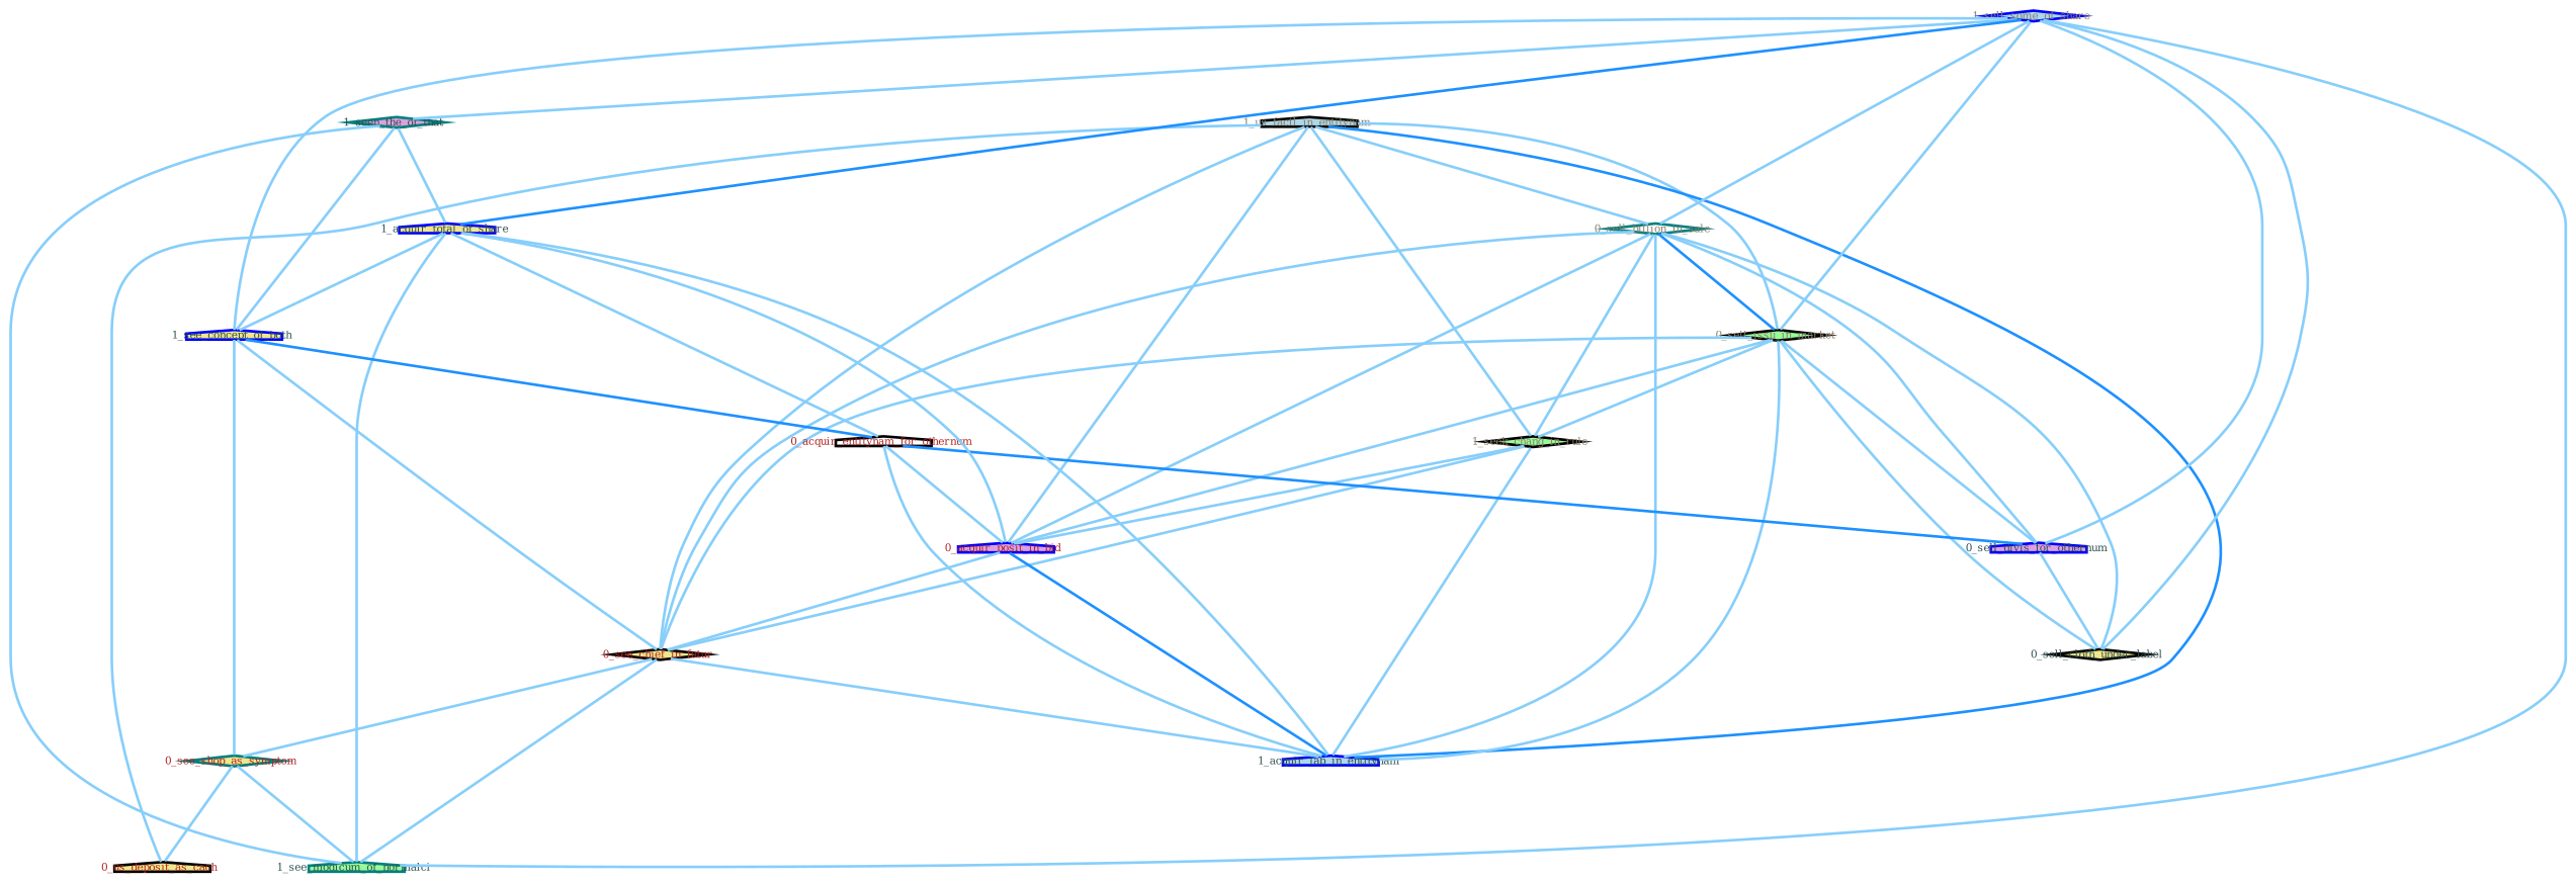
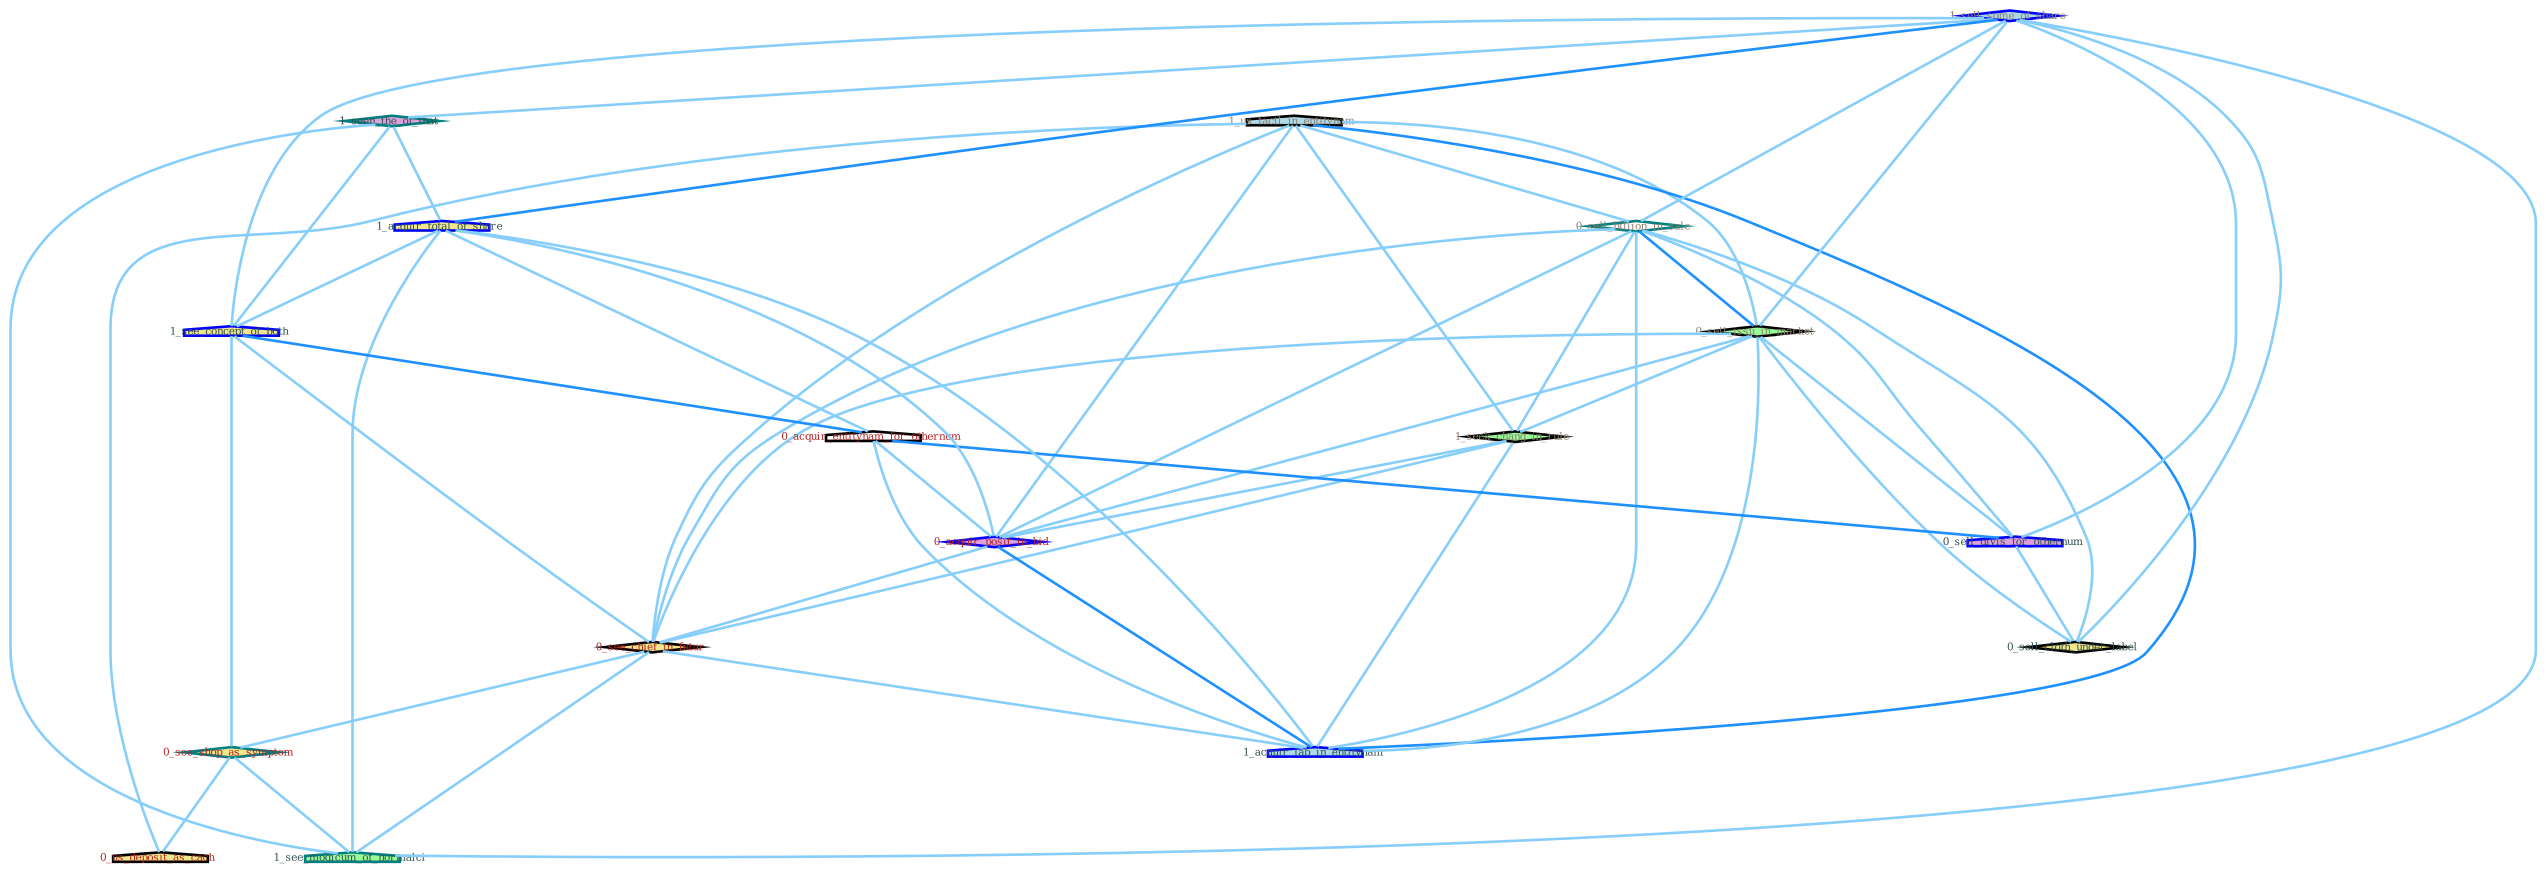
  graph {
    node [color=black fillcolor=khaki fixedsize=true fontcolor="#2f4f4f" fontsize=4 shape=diamond style=filled]
    edge [color="#87cefa" w=1]
    "1_us_facil_in_entitynam " [fillcolor=lightblue fontcolor="#8b7d6b" height=.06 shape=house width=.5]
    "1_sell_some_of_share " [color=blue fillcolor=lightblue fontcolor="#8b7d6b" height=.06 width=.5]
    "0_sell_billion_in_sale " [color=teal fillcolor=white fontcolor="#8b7d6b" height=.06 width=.5]
    "0_sell_issu_in_market " [fillcolor=palegreen fontcolor="#8b7d6b" height=.06 width=.5]
    "1_seek_chang_in_rule " [fillcolor=palegreen fontcolor="#8b7d6b" height=.06 width=.5]
    "0_acquir_entitynam_for_othernum " [fillcolor=white fontcolor="#b22222" height=.06 shape=house width=.5]
-   "0_acquir_posit_in_bid " [color=blue fillcolor=plum fontcolor="#b22222" height=.06 shape=house width=.5]
+   "0_acquir_posit_in_bid " [color=blue fillcolor=plum fontcolor="#b22222" height=.06 width=.5]
    "0_see_chief_in_futur " [fontcolor="#b22222" height=.06 width=.5]
    "0_see_shop_as_symptom " [color=teal fontcolor="#b22222" height=.06 width=.5]
    "0_us_deposit_as_cach " [fontcolor="#b22222" height=.06 shape=house width=.5]
    "1_acquir_lab_in_entitynam " [color=blue fillcolor=lightblue height=.06 shape=house width=.5]
    "1_seen_the_of_that " [color=teal fillcolor=plum height=.06 width=.5]
    "0_sell_divis_for_othernum " [color=blue fillcolor=plum height=.06 shape=house width=.5]
    "1_acquir_total_of_share " [color=blue height=.06 shape=house width=.5]
    "0_sell_cloth_under_label " [height=.06 width=.5]
    "1_see_concept_of_both " [color=blue height=.06 shape=house width=.5]
    "1_see_modicum_of_normalci " [color=teal fillcolor=palegreen height=.06 shape=house width=.5]
    subgraph sub_1 {
      "1_us_facil_in_entitynam "
      "1_sell_some_of_share "
      "0_sell_billion_in_sale "
      "0_sell_issu_in_market "
      "1_seek_chang_in_rule "
    }
    subgraph sub_2 {
      "0_acquir_entitynam_for_othernum "
      "0_acquir_posit_in_bid "
      "0_see_chief_in_futur "
      "0_see_shop_as_symptom "
      "0_us_deposit_as_cach "
    }
    "1_us_facil_in_entitynam " -- "0_sell_billion_in_sale "
    "1_us_facil_in_entitynam " -- "0_sell_issu_in_market "
    "1_us_facil_in_entitynam " -- "1_seek_chang_in_rule "
    "1_us_facil_in_entitynam " -- "0_acquir_posit_in_bid "
    "1_us_facil_in_entitynam " -- "0_see_chief_in_futur "
    "1_us_facil_in_entitynam " -- "0_us_deposit_as_cach "
    "1_us_facil_in_entitynam " -- "1_acquir_lab_in_entitynam " [color="#1e90ff" w=2]
    "1_sell_some_of_share " -- "0_sell_billion_in_sale "
    "1_sell_some_of_share " -- "0_sell_issu_in_market "
    "1_sell_some_of_share " -- "1_seen_the_of_that "
    "1_sell_some_of_share " -- "0_sell_divis_for_othernum "
    "1_sell_some_of_share " -- "1_acquir_total_of_share " [color="#1e90ff" w=2]
    "1_sell_some_of_share " -- "0_sell_cloth_under_label "
    "1_sell_some_of_share " -- "1_see_concept_of_both "
    "1_sell_some_of_share " -- "1_see_modicum_of_normalci "
    "0_sell_billion_in_sale " -- "0_sell_issu_in_market " [color="#1e90ff" w=2]
    "0_sell_billion_in_sale " -- "1_seek_chang_in_rule "
    "0_sell_billion_in_sale " -- "0_acquir_posit_in_bid "
    "0_sell_billion_in_sale " -- "0_see_chief_in_futur "
    "0_sell_billion_in_sale " -- "1_acquir_lab_in_entitynam "
    "0_sell_billion_in_sale " -- "0_sell_divis_for_othernum "
    "0_sell_billion_in_sale " -- "0_sell_cloth_under_label "
    "0_sell_issu_in_market " -- "1_seek_chang_in_rule "
    "0_sell_issu_in_market " -- "0_acquir_posit_in_bid "
    "0_sell_issu_in_market " -- "0_see_chief_in_futur "
    "0_sell_issu_in_market " -- "1_acquir_lab_in_entitynam "
    "0_sell_issu_in_market " -- "0_sell_divis_for_othernum "
    "0_sell_issu_in_market " -- "0_sell_cloth_under_label "
    "1_seek_chang_in_rule " -- "0_acquir_posit_in_bid "
    "1_seek_chang_in_rule " -- "0_see_chief_in_futur "
    "1_seek_chang_in_rule " -- "1_acquir_lab_in_entitynam "
    "0_acquir_entitynam_for_othernum " -- "0_acquir_posit_in_bid "
    "0_acquir_entitynam_for_othernum " -- "1_acquir_lab_in_entitynam "
    "0_acquir_entitynam_for_othernum " -- "0_sell_divis_for_othernum " [color="#1e90ff" w=2]
    "0_acquir_entitynam_for_othernum " -- "1_acquir_total_of_share "
    "0_acquir_posit_in_bid " -- "0_see_chief_in_futur "
    "0_acquir_posit_in_bid " -- "1_acquir_lab_in_entitynam " [color="#1e90ff" w=2]
    "0_see_chief_in_futur " -- "0_see_shop_as_symptom "
    "0_see_chief_in_futur " -- "1_acquir_lab_in_entitynam "
    "0_see_chief_in_futur " -- "1_see_modicum_of_normalci "
    "0_see_shop_as_symptom " -- "0_us_deposit_as_cach "
    "0_see_shop_as_symptom " -- "1_see_modicum_of_normalci "
    "1_seen_the_of_that " -- "1_acquir_total_of_share "
    "1_seen_the_of_that " -- "1_see_concept_of_both "
    "1_seen_the_of_that " -- "1_see_modicum_of_normalci "
    "0_sell_divis_for_othernum " -- "0_sell_cloth_under_label "
    "1_acquir_total_of_share " -- "0_acquir_posit_in_bid "
    "1_acquir_total_of_share " -- "1_acquir_lab_in_entitynam "
    "1_acquir_total_of_share " -- "1_see_concept_of_both "
    "1_acquir_total_of_share " -- "1_see_modicum_of_normalci "
    "1_see_concept_of_both " -- "0_acquir_entitynam_for_othernum " [color="#1e90ff" w=2]
    "1_see_concept_of_both " -- "0_see_chief_in_futur "
    "1_see_concept_of_both " -- "0_see_shop_as_symptom "
  }
